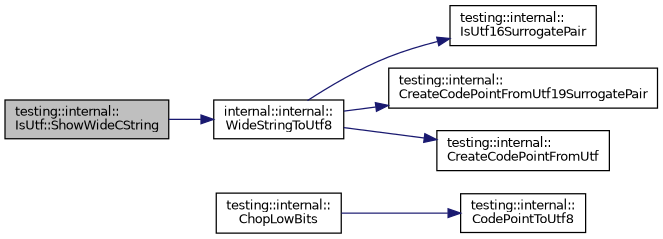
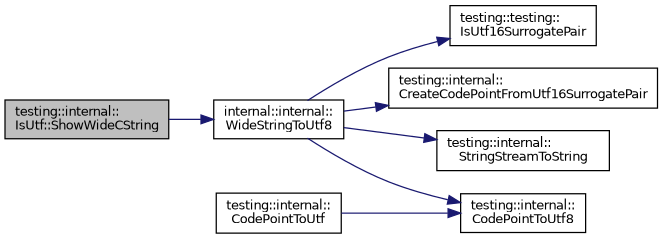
  digraph {
    rankdir=LR
    node [color=black fillcolor=white fontname=Helvetica fontsize=10 shape=record style=filled]
    edge [color=midnightblue fontname=Helvetica fontsize=10 labelfontname=Helvetica labelfontsize=10 style=solid]
    n1 [fillcolor=grey75 fontcolor=black height=0.2 label="testing::internal::\lIsUtf::ShowWideCString" width=0.4]
    n2 [height=0.2 label="internal::internal::\lWideStringToUtf8" width=0.4]
-   n3 [height=0.2 label="testing::internal::\lIsUtf16SurrogatePair" width=0.4]
-   n4 [height=0.2 label="testing::internal::\lCreateCodePointFromUtf19SurrogatePair" width=0.4]
+   n3 [height=0.2 label="testing::testing::\lIsUtf16SurrogatePair" width=0.4]
+   n4 [height=0.2 label="testing::internal::\lCreateCodePointFromUtf16SurrogatePair" width=0.4]
    n5 [height=0.2 label="testing::internal::\lCodePointToUtf8" width=0.4]
-   n6 [height=0.2 label="testing::internal::\lCreateCodePointFromUtf" width=0.4]
-   n7 [height=0.2 label="testing::internal::\lChopLowBits" width=0.4]
+   n6 [height=0.2 label="testing::internal::\lStringStreamToString" width=0.4]
+   n7 [height=0.2 label="testing::internal::\lCodePointToUtf" width=0.4]
    n1 -> n2
    n2 -> n3
    n2 -> n4
+   n2 -> n5
    n2 -> n6
    n7 -> n5
  }
